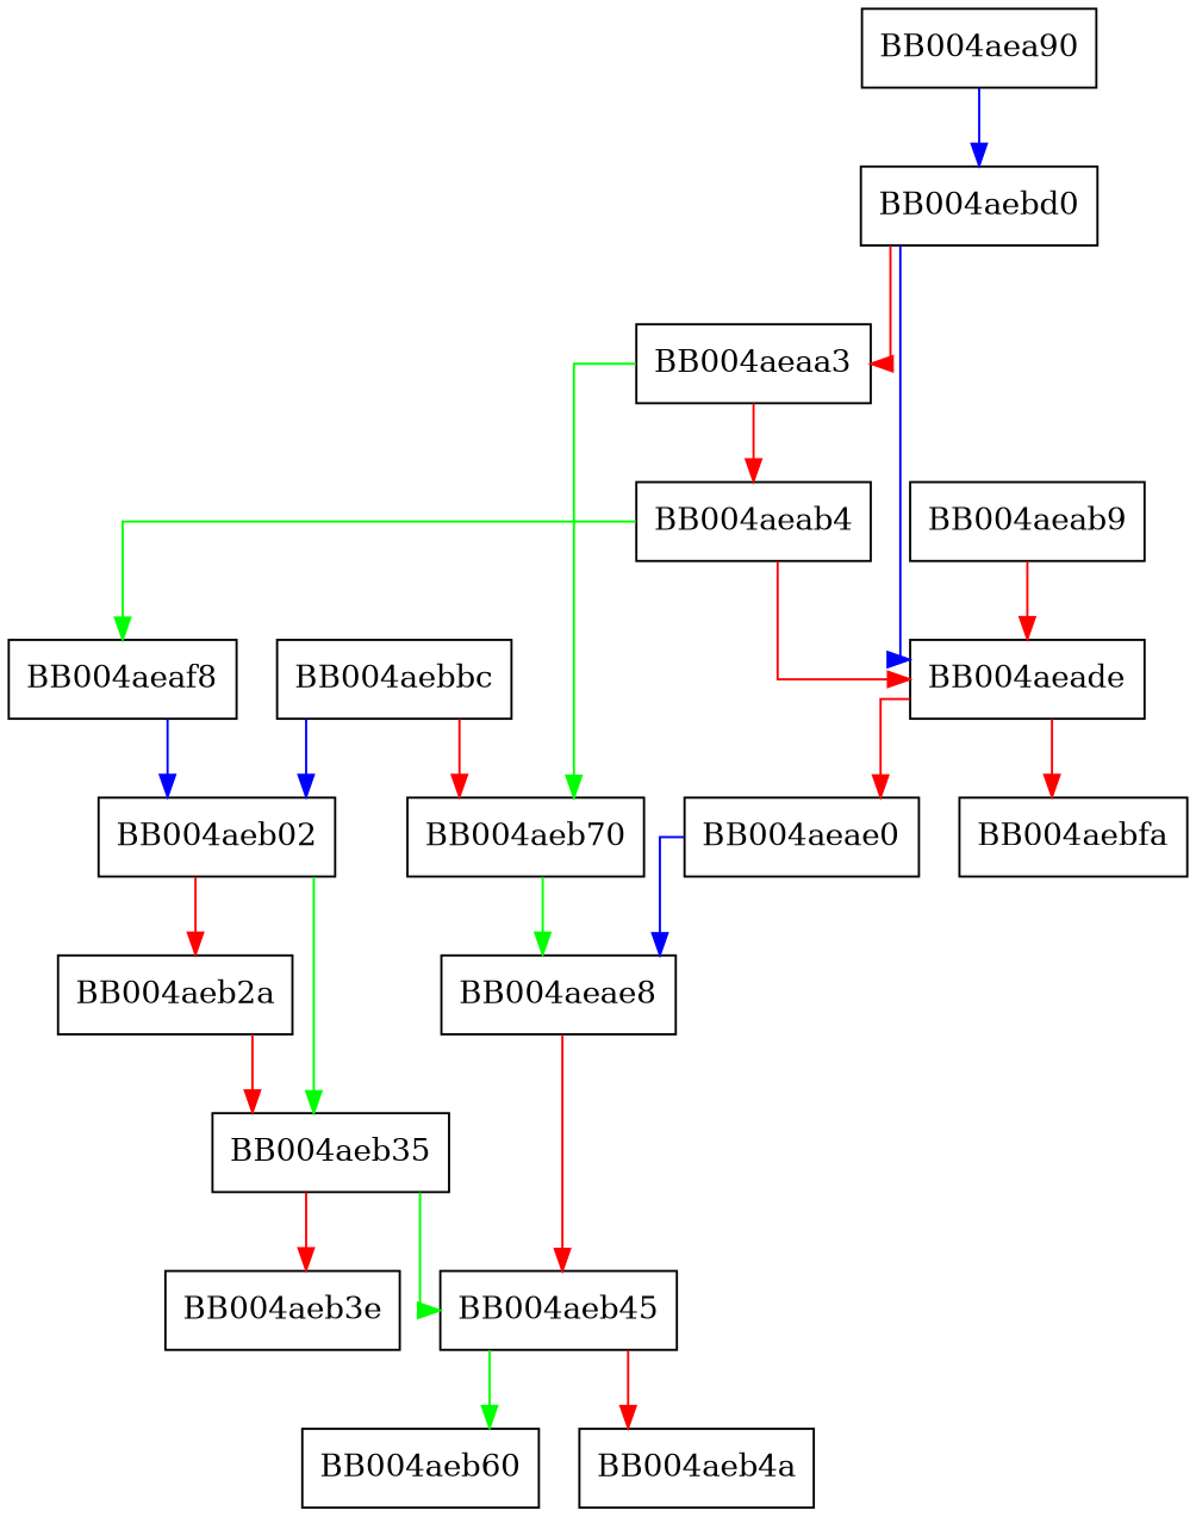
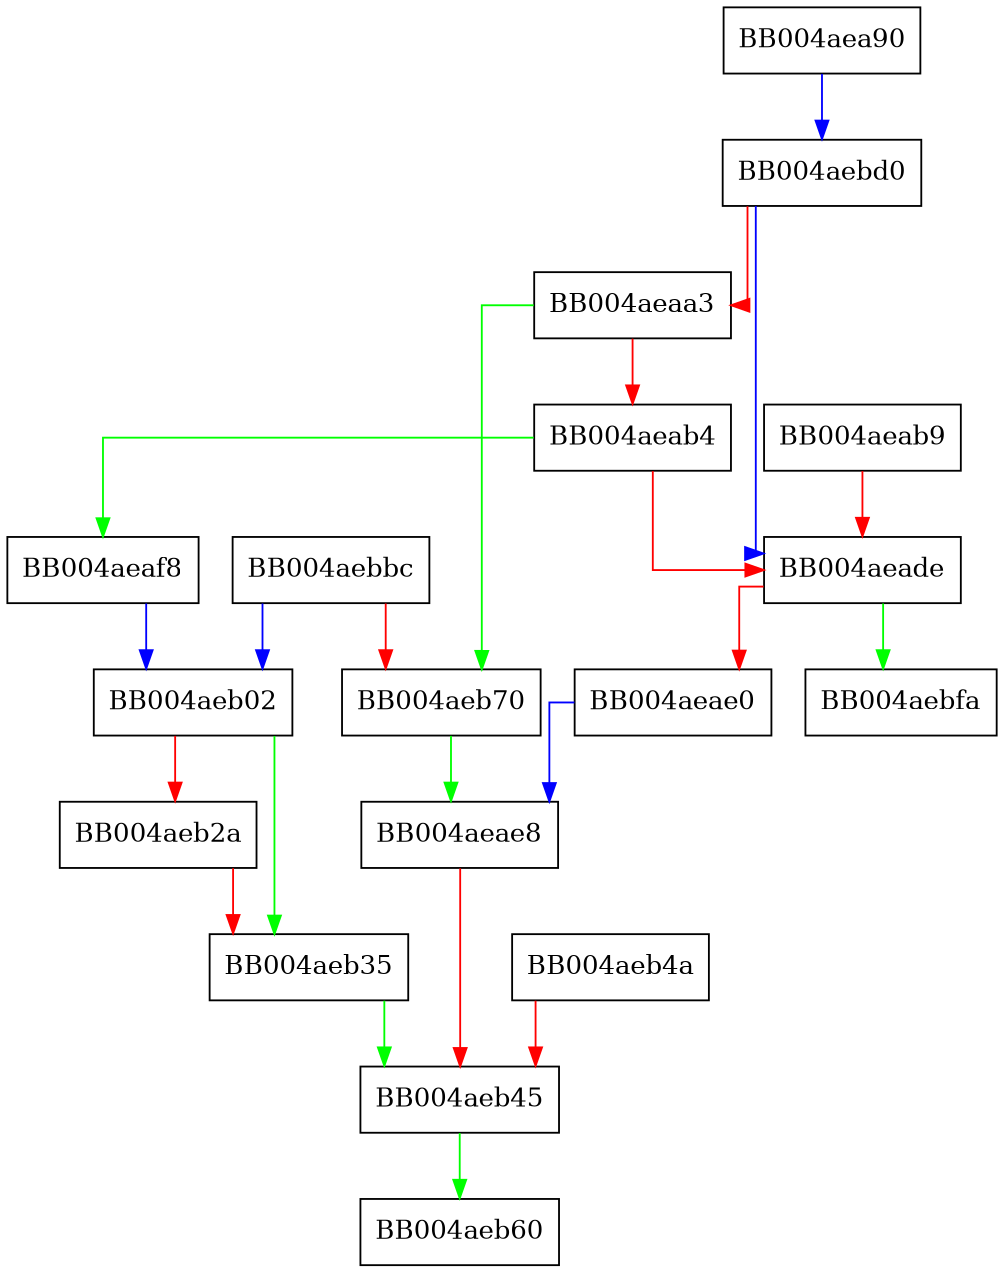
  digraph {
    splines=ortho
    node [shape=box]
    edge [color=red]
    BB004aea90
    BB004aebd0
    BB004aeaa3
    BB004aeade
    BB004aeb70
    BB004aeab4
    BB004aebfa
    n8 [label=BB004aeae0]
    BB004aeae8
    BB004aeaf8
    BB004aeb45
    BB004aebbc
    BB004aeb02
    BB004aeab9
    BB004aeb35
    BB004aeb2a
-   BB004aeb3e
    BB004aeb60
    BB004aeb4a
    BB004aea90 -> BB004aebd0 [color=blue]
    BB004aebd0 -> BB004aeaa3
    BB004aebd0 -> BB004aeade [color=blue]
    BB004aeaa3 -> BB004aeb70 [color=green]
    BB004aeaa3 -> BB004aeab4
-   BB004aeade -> BB004aebfa
+   BB004aeade -> BB004aebfa [color=green]
    BB004aeade -> n8
    BB004aeb70 -> BB004aeae8 [color=green]
    BB004aeab4 -> BB004aeade
    BB004aeab4 -> BB004aeaf8 [color=green]
    n8 -> BB004aeae8 [color=blue]
    BB004aeae8 -> BB004aeb45
    BB004aeaf8 -> BB004aeb02 [color=blue]
    BB004aeb45 -> BB004aeb60 [color=green]
-   BB004aeb45 -> BB004aeb4a
+   BB004aeb4a -> BB004aeb45
    BB004aebbc -> BB004aeb70
    BB004aebbc -> BB004aeb02 [color=blue]
    BB004aeb02 -> BB004aeb35 [color=green]
    BB004aeb02 -> BB004aeb2a
    BB004aeab9 -> BB004aeade
    BB004aeb35 -> BB004aeb45 [color=green]
-   BB004aeb35 -> BB004aeb3e
    BB004aeb2a -> BB004aeb35
  }
